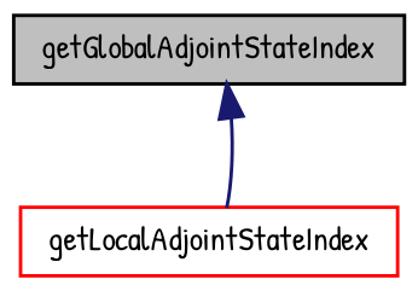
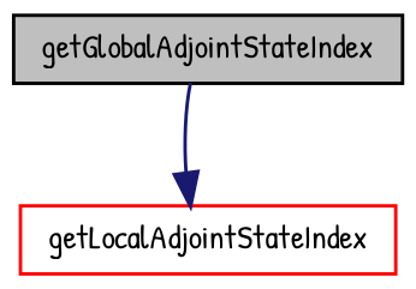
  digraph {
    rankdir=TB
    fontname="Patrick Hand"
    node [fontname="Patrick Hand" fontsize=10 shape=record]
    n1 [color=black fillcolor=grey75 fontcolor=black height=0.2 label=getGlobalAdjointStateIndex style=filled width=0.4]
    n2 [color=red height=0.2 label=getLocalAdjointStateIndex width=0.4]
-   n2 -> n1 [color=midnightblue fontname="Patrick Hand" fontsize=10 labelfontname=Helvetica labelfontsize=10 style=solid]
+   n1 -> n2 [color=midnightblue fontname="Patrick Hand" fontsize=10 labelfontname=Helvetica labelfontsize=10 style=solid]
  }
